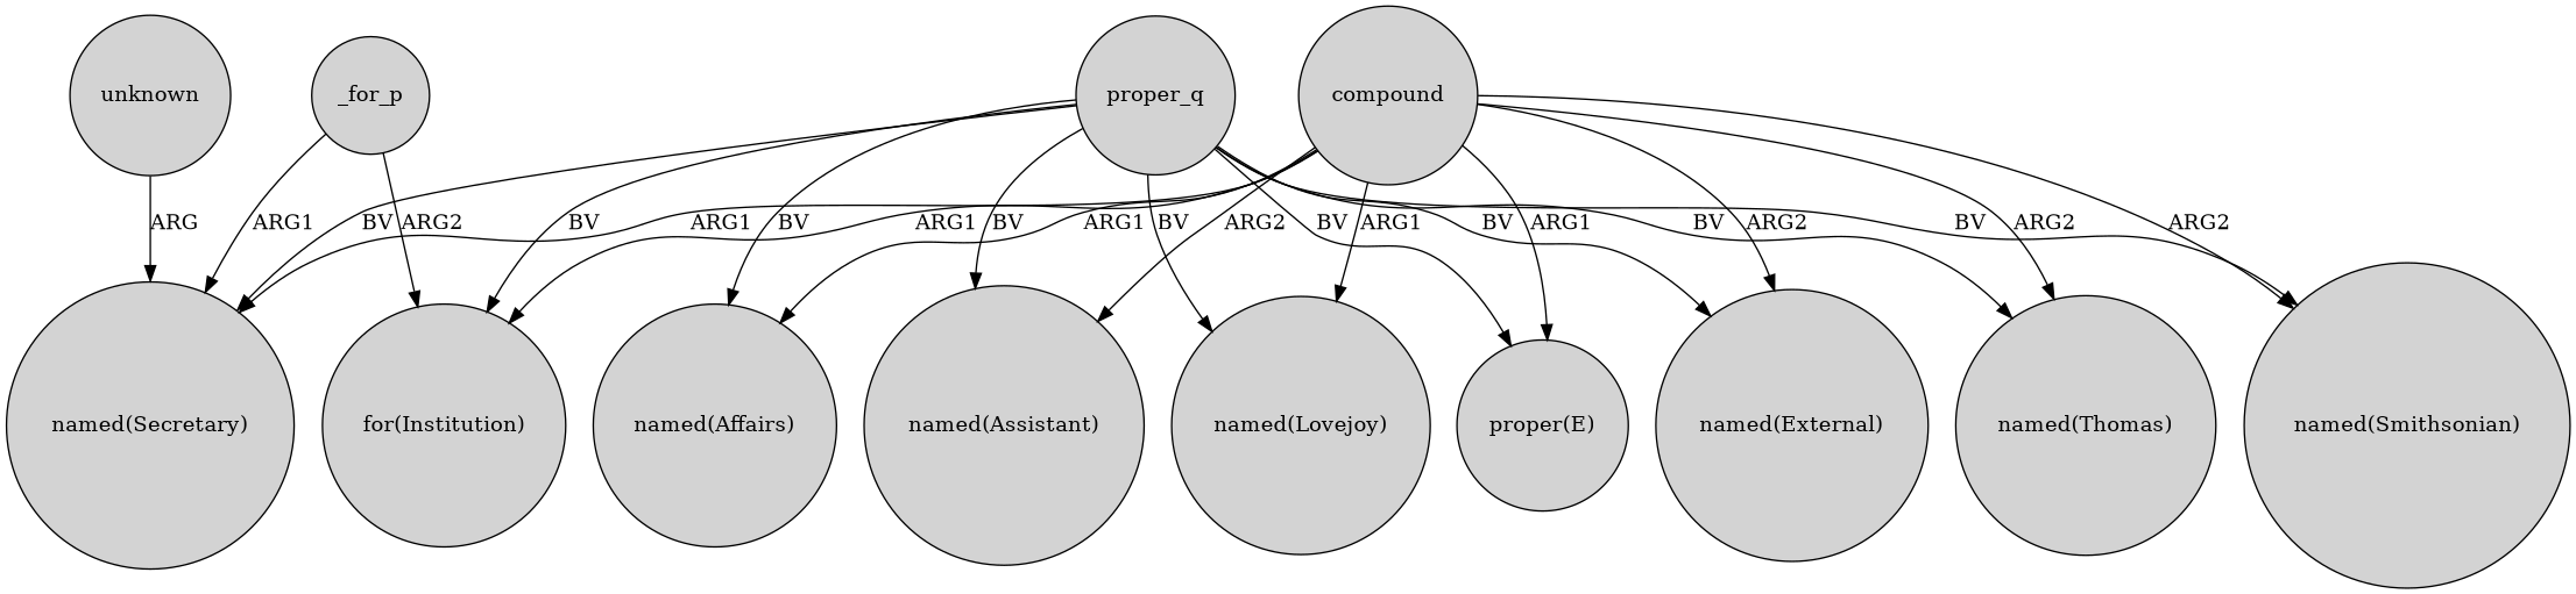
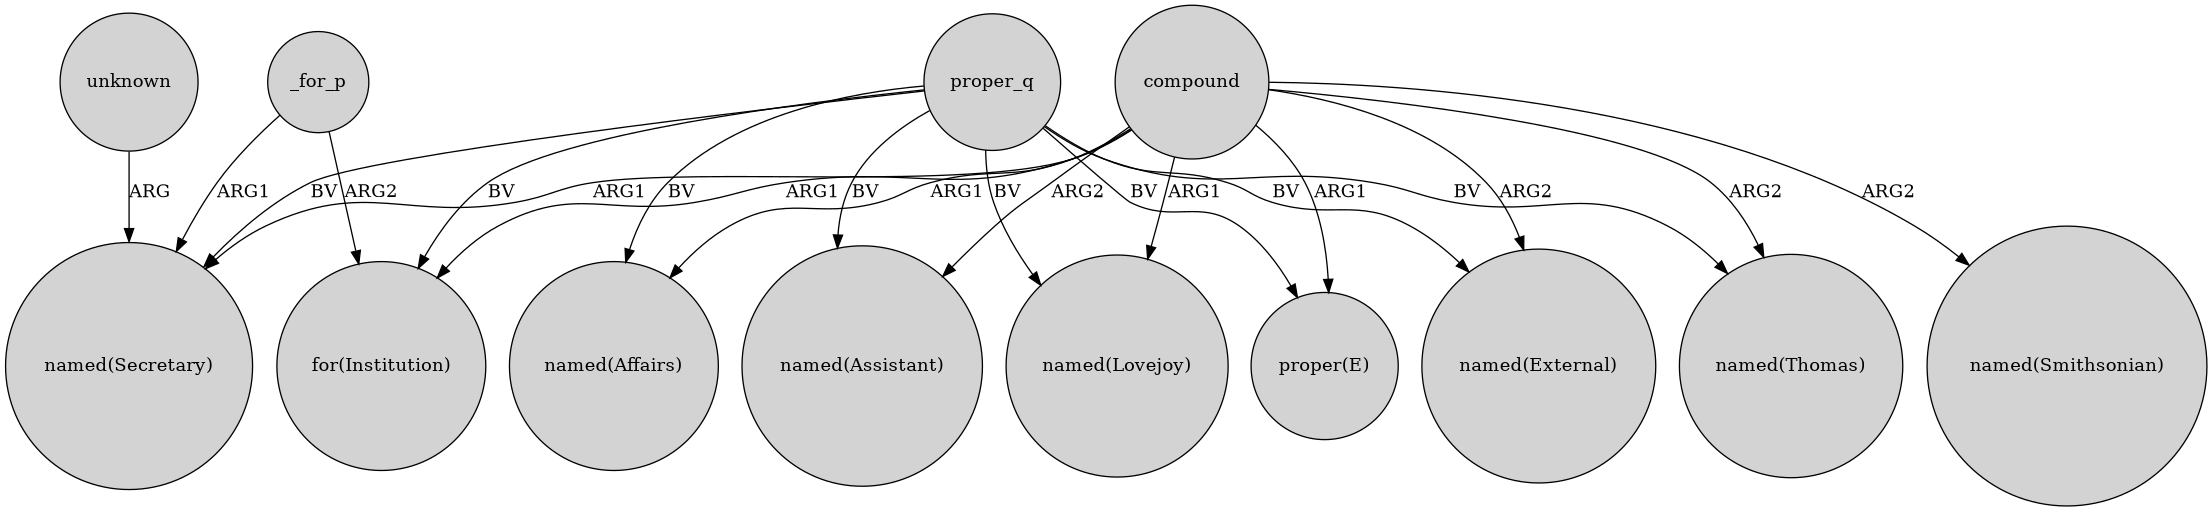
  digraph {
    node [shape=circle style=filled]
    n1 [label="for(Institution)"]
    compound
    "named(External)"
    "named(Assistant)"
    "named(Secretary)"
    "named(Smithsonian)"
    "named(Lovejoy)"
    n8 [label="proper(E)"]
    "named(Affairs)"
    "named(Thomas)"
    proper_q
    unknown
    _for_p
    compound -> n1 [label=ARG1]
    compound -> "named(External)" [label=ARG2]
    compound -> "named(Assistant)" [label=ARG2]
    compound -> "named(Secretary)" [label=ARG1]
    compound -> "named(Smithsonian)" [label=ARG2]
    compound -> "named(Lovejoy)" [label=ARG1]
    compound -> n8 [label=ARG1]
    compound -> "named(Affairs)" [label=ARG1]
    compound -> "named(Thomas)" [label=ARG2]
    proper_q -> n1 [label=BV]
    proper_q -> "named(External)" [label=BV]
    proper_q -> "named(Assistant)" [label=BV]
    proper_q -> "named(Secretary)" [label=BV]
-   proper_q -> "named(Smithsonian)" [label=BV]
    proper_q -> "named(Lovejoy)" [label=BV]
    proper_q -> n8 [label=BV]
    proper_q -> "named(Affairs)" [label=BV]
    proper_q -> "named(Thomas)" [label=BV]
    unknown -> "named(Secretary)" [label=ARG]
    _for_p -> n1 [label=ARG2]
    _for_p -> "named(Secretary)" [label=ARG1]
  }
